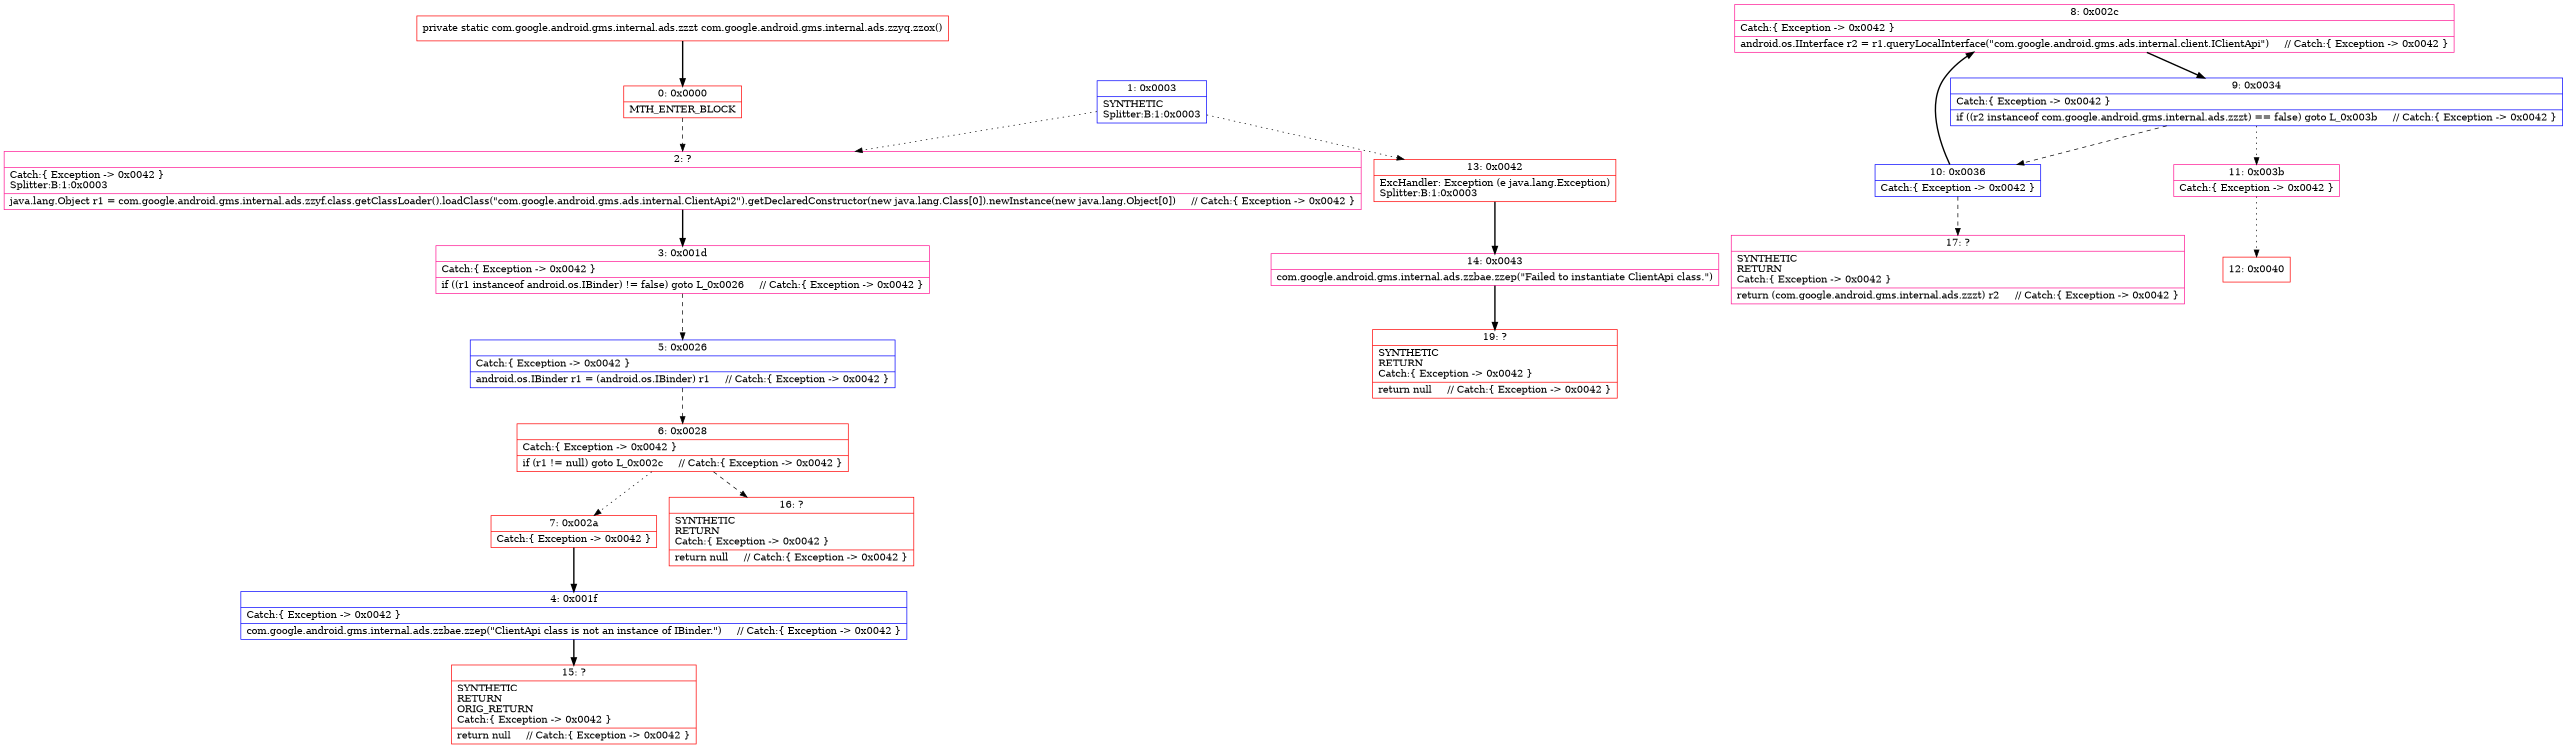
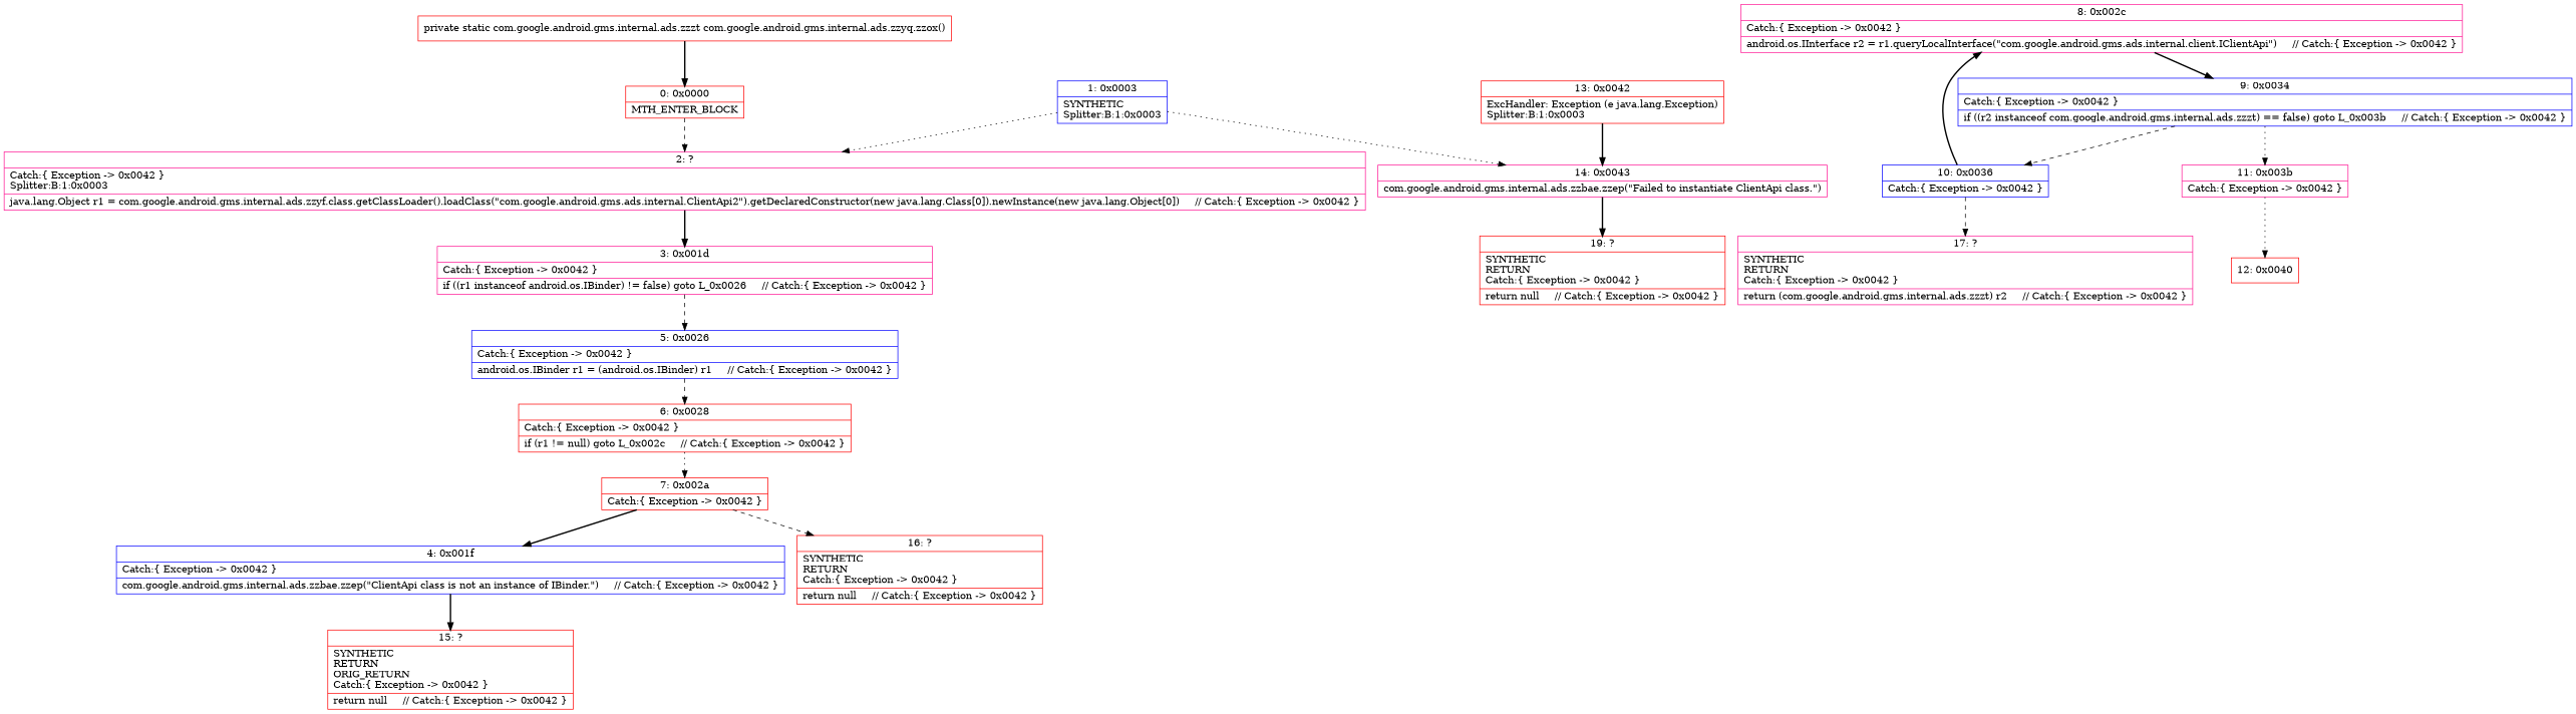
  digraph {
    node [color=red shape=record]
    edge [style=bold]
    n1 [label="{0\:\ 0x0000|MTH_ENTER_BLOCK\l}"]
    n2 [color=deeppink label="{2\:\ ?|Catch:\{ Exception \-\> 0x0042 \}\lSplitter:B:1:0x0003\l|java.lang.Object r1 = com.google.android.gms.internal.ads.zzyf.class.getClassLoader().loadClass(\"com.google.android.gms.ads.internal.ClientApi2\").getDeclaredConstructor(new java.lang.Class[0]).newInstance(new java.lang.Object[0])     \/\/ Catch:\{ Exception \-\> 0x0042 \}\l}"]
    n3 [color=blue label="{1\:\ 0x0003|SYNTHETIC\lSplitter:B:1:0x0003\l}"]
    n4 [label="{13\:\ 0x0042|ExcHandler: Exception (e java.lang.Exception)\lSplitter:B:1:0x0003\l}"]
    n5 [color=deeppink label="{3\:\ 0x001d|Catch:\{ Exception \-\> 0x0042 \}\l|if ((r1 instanceof android.os.IBinder) != false) goto L_0x0026     \/\/ Catch:\{ Exception \-\> 0x0042 \}\l}"]
    n6 [color=deeppink label="{14\:\ 0x0043|com.google.android.gms.internal.ads.zzbae.zzep(\"Failed to instantiate ClientApi class.\")\l}"]
    n7 [color=blue label="{5\:\ 0x0026|Catch:\{ Exception \-\> 0x0042 \}\l|android.os.IBinder r1 = (android.os.IBinder) r1     \/\/ Catch:\{ Exception \-\> 0x0042 \}\l}"]
    n8 [color=blue label="{4\:\ 0x001f|Catch:\{ Exception \-\> 0x0042 \}\l|com.google.android.gms.internal.ads.zzbae.zzep(\"ClientApi class is not an instance of IBinder.\")     \/\/ Catch:\{ Exception \-\> 0x0042 \}\l}"]
    n9 [label="{15\:\ ?|SYNTHETIC\lRETURN\lORIG_RETURN\lCatch:\{ Exception \-\> 0x0042 \}\l|return null     \/\/ Catch:\{ Exception \-\> 0x0042 \}\l}"]
    n10 [label="{6\:\ 0x0028|Catch:\{ Exception \-\> 0x0042 \}\l|if (r1 != null) goto L_0x002c     \/\/ Catch:\{ Exception \-\> 0x0042 \}\l}"]
    n11 [label="{7\:\ 0x002a|Catch:\{ Exception \-\> 0x0042 \}\l}"]
    n12 [label="{16\:\ ?|SYNTHETIC\lRETURN\lCatch:\{ Exception \-\> 0x0042 \}\l|return null     \/\/ Catch:\{ Exception \-\> 0x0042 \}\l}"]
    n13 [color=deeppink label="{8\:\ 0x002c|Catch:\{ Exception \-\> 0x0042 \}\l|android.os.IInterface r2 = r1.queryLocalInterface(\"com.google.android.gms.ads.internal.client.IClientApi\")     \/\/ Catch:\{ Exception \-\> 0x0042 \}\l}"]
    n14 [color=blue label="{9\:\ 0x0034|Catch:\{ Exception \-\> 0x0042 \}\l|if ((r2 instanceof com.google.android.gms.internal.ads.zzzt) == false) goto L_0x003b     \/\/ Catch:\{ Exception \-\> 0x0042 \}\l}"]
    n15 [color=blue label="{10\:\ 0x0036|Catch:\{ Exception \-\> 0x0042 \}\l}"]
    n16 [color=deeppink label="{11\:\ 0x003b|Catch:\{ Exception \-\> 0x0042 \}\l}"]
    n17 [color=deeppink label="{17\:\ ?|SYNTHETIC\lRETURN\lCatch:\{ Exception \-\> 0x0042 \}\l|return (com.google.android.gms.internal.ads.zzzt) r2     \/\/ Catch:\{ Exception \-\> 0x0042 \}\l}"]
    n18 [label="{12\:\ 0x0040}"]
    n19 [label="{19\:\ ?|SYNTHETIC\lRETURN\lCatch:\{ Exception \-\> 0x0042 \}\l|return null     \/\/ Catch:\{ Exception \-\> 0x0042 \}\l}"]
    n20 [label="{private static com.google.android.gms.internal.ads.zzzt com.google.android.gms.internal.ads.zzyq.zzox() }"]
    n1 -> n2 [style=dashed]
    n2 -> n5
    n3 -> n2 [style=dotted]
-   n3 -> n4 [style=dotted]
+   n3 -> n6 [style=dotted]
    n4 -> n6
    n5 -> n7 [style=dashed]
    n6 -> n19
    n7 -> n10 [style=dashed]
    n8 -> n9
    n10 -> n11 [style=dotted]
    n11 -> n8
-   n10 -> n12 [style=dashed]
+   n11 -> n12 [style=dashed]
    n13 -> n14
    n14 -> n15 [style=dashed]
    n14 -> n16 [style=dotted]
    n15 -> n13
    n15 -> n17 [style=dashed]
    n16 -> n18 [style=dotted]
    n20 -> n1
  }
